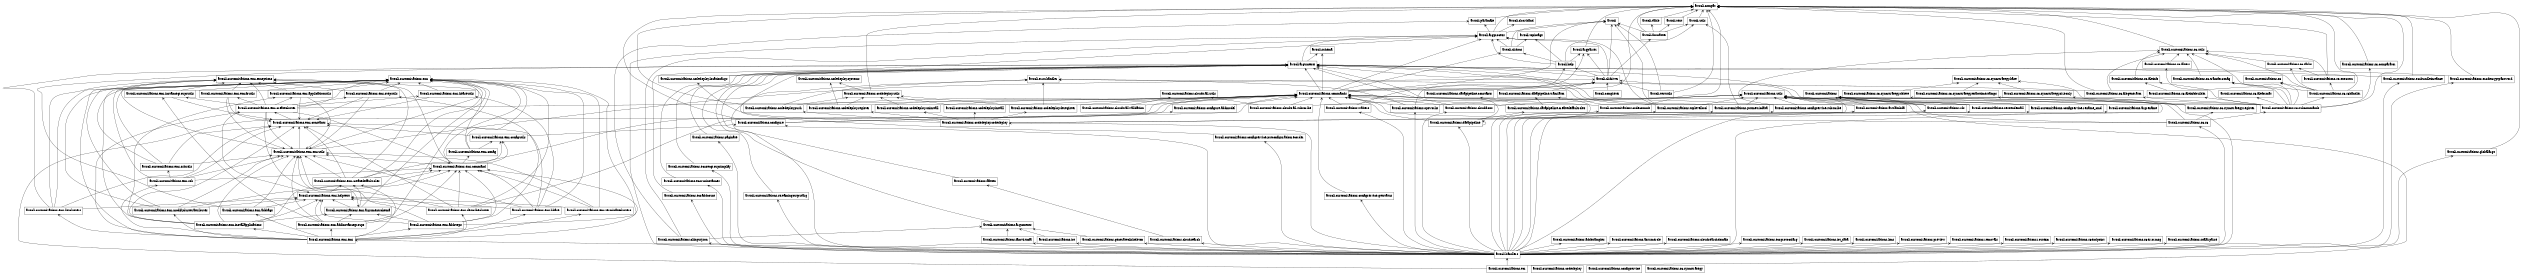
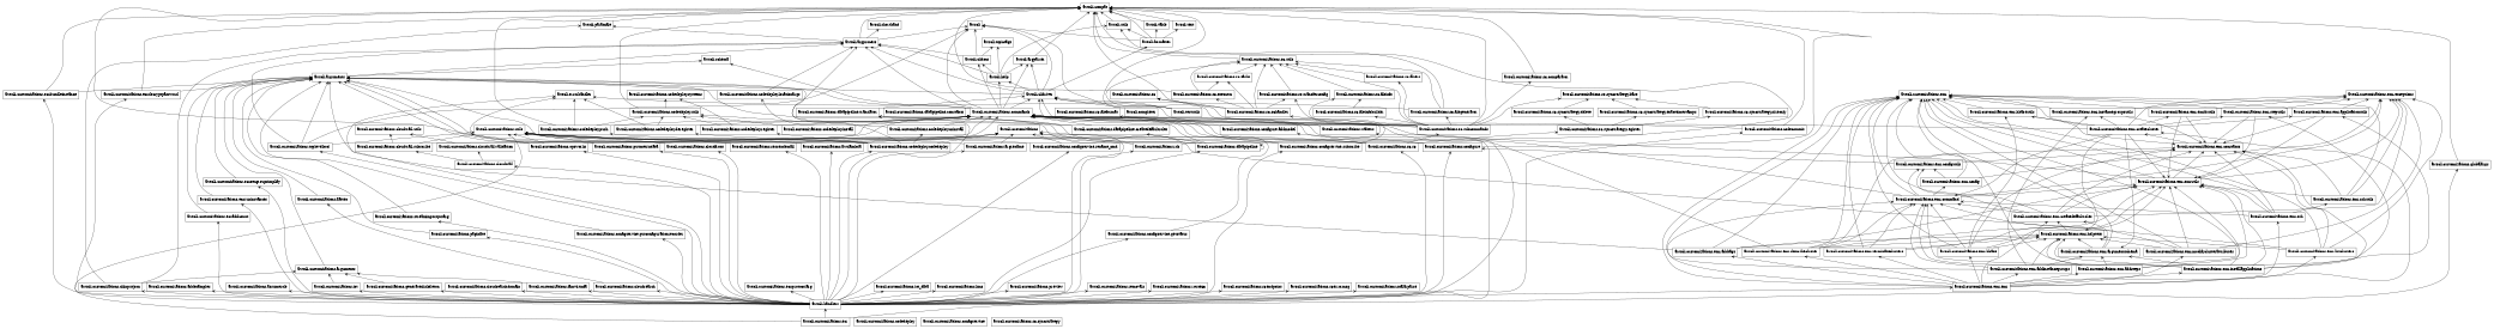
  digraph {
    rankdir=BT
    node [color=black shape=box style=solid]
    edge [arrowhead=open arrowtail=none]
    n1 [label=awscli]
    n2 [label="awscli.argparser"]
    n3 [label="awscli.compat"]
    n4 [label="awscli.argprocess"]
    n5 [label="awscli.paramfile"]
    n6 [label="awscli.shorthand"]
    n7 [label="awscli.arguments"]
    n8 [label="awscli.schema"]
    n9 [label="awscli.clidocs"]
    n10 [label="awscli.topictags"]
    n11 [label="awscli.clidriver"]
    n12 [label="awscli.formatter"]
    n13 [label="awscli.help"]
    n14 [label="awscli.utils"]
    n15 [label="awscli.table"]
    n16 [label="awscli.text"]
    n17 [label="awscli.completer"]
    n18 [label="awscli.customizations"]
    n19 [label="awscli.customizations.addexamples"]
    n20 [label="awscli.customizations.argrename"]
    n21 [label="awscli.customizations.utils"]
    n22 [label="awscli.customizations.arguments"]
    n23 [label="awscli.customizations.assumerole"]
    n24 [label="awscli.customizations.awslambda"]
    n25 [label="awscli.customizations.cliinputjson"]
    n26 [label="awscli.customizations.cloudfront"]
    n27 [label="awscli.customizations.commands"]
    n28 [label="awscli.customizations.cloudsearch"]
    n29 [label="awscli.customizations.flatten"]
    n30 [label="awscli.customizations.cloudsearchdomain"]
+   n31 [label="awscli.customizations.cloudtrail"]
    n32 [label="awscli.customizations.cloudtrail.subscribe"]
    n33 [label="awscli.customizations.cloudtrail.validation"]
    n34 [label="awscli.customizations.cloudtrail.utils"]
    n35 [label="awscli.customizations.codecommit"]
    n36 [label="awscli.customizations.codedeploy"]
    n37 [label="awscli.customizations.codedeploy.codedeploy"]
    n38 [label="awscli.customizations.codedeploy.deregister"]
    n39 [label="awscli.customizations.codedeploy.install"]
    n40 [label="awscli.customizations.codedeploy.locationargs"]
    n41 [label="awscli.customizations.codedeploy.push"]
    n42 [label="awscli.customizations.codedeploy.register"]
    n43 [label="awscli.customizations.codedeploy.uninstall"]
    n44 [label="awscli.customizations.codedeploy.utils"]
    n45 [label="awscli.errorhandler"]
    n46 [label="awscli.customizations.codedeploy.systems"]
    n47 [label="awscli.customizations.configservice"]
    n48 [label="awscli.customizations.configservice.getstatus"]
    n49 [label="awscli.customizations.configservice.putconfigurationrecorder"]
    n50 [label="awscli.customizations.configservice.rename_cmd"]
    n51 [label="awscli.customizations.configservice.subscribe"]
    n52 [label="awscli.customizations.s3.utils"]
    n53 [label="awscli.customizations.configure"]
    n54 [label="awscli.customizations.configure.addmodel"]
    n55 [label="awscli.customizations.datapipeline"]
    n56 [label="awscli.customizations.datapipeline.createdefaultroles"]
    n57 [label="awscli.customizations.datapipeline.translator"]
    n58 [label="awscli.customizations.datapipeline.constants"]
    n59 [label="awscli.customizations.ec2addcount"]
    n60 [label="awscli.customizations.ec2bundleinstance"]
    n61 [label="awscli.customizations.ec2decryptpassword"]
    n62 [label="awscli.customizations.ec2protocolarg"]
    n63 [label="awscli.customizations.ec2runinstances"]
    n64 [label="awscli.customizations.ec2secgroupsimplify"]
    n65 [label="awscli.customizations.ecr"]
    n66 [label="awscli.handlers"]
    n67 [label="awscli.customizations.emr"]
    n68 [label="awscli.customizations.emr.addinstancegroups"]
    n69 [label="awscli.customizations.emr.argumentschema"]
    n70 [label="awscli.customizations.emr.command"]
    n71 [label="awscli.customizations.emr.emrutils"]
    n72 [label="awscli.customizations.emr.helptext"]
    n73 [label="awscli.customizations.emr.instancegroupsutils"]
    n74 [label="awscli.customizations.emr.createdefaultroles"]
    n75 [label="awscli.customizations.emr.exceptions"]
    n76 [label="awscli.customizations.emr.config"]
    n77 [label="awscli.customizations.emr.configutils"]
    n78 [label="awscli.customizations.emr.constants"]
    n79 [label="awscli.customizations.emr.addsteps"]
    n80 [label="awscli.customizations.emr.steputils"]
    n81 [label="awscli.customizations.emr.addtags"]
    n82 [label="awscli.customizations.emr.applicationutils"]
    n83 [label="awscli.customizations.emr.createcluster"]
    n84 [label="awscli.customizations.emr.emrfsutils"]
    n85 [label="awscli.customizations.emr.hbaseutils"]
    n86 [label="awscli.customizations.emr.describecluster"]
    n87 [label="awscli.customizations.emr.emr"]
    n88 [label="awscli.customizations.emr.hbase"]
    n89 [label="awscli.customizations.emr.installapplications"]
    n90 [label="awscli.customizations.emr.listclusters"]
    n91 [label="awscli.customizations.emr.modifyclusterattributes"]
    n92 [label="awscli.customizations.emr.ssh"]
    n93 [label="awscli.customizations.emr.terminateclusters"]
    n94 [label="awscli.customizations.emr.sshutils"]
    n95 [label="awscli.customizations.generatecliskeleton"]
    n96 [label="awscli.customizations.globalargs"]
    n97 [label="awscli.customizations.iamvirtmfa"]
    n98 [label="awscli.customizations.iot"]
    n99 [label="awscli.customizations.iot_data"]
    n100 [label="awscli.customizations.kms"]
    n101 [label="awscli.customizations.opsworks"]
    n102 [label="awscli.customizations.paginate"]
    n103 [label="awscli.customizations.preview"]
    n104 [label="awscli.customizations.putmetricdata"]
    n105 [label="awscli.customizations.rds"]
    n106 [label="awscli.customizations.removals"]
    n107 [label="awscli.customizations.route53"]
    n108 [label="awscli.customizations.s3"]
    n109 [label="awscli.customizations.s3.comparator"]
    n110 [label="awscli.customizations.s3.executor"]
    n111 [label="awscli.customizations.s3.tasks"]
    n112 [label="awscli.customizations.s3.fileformat"]
    n113 [label="awscli.customizations.s3.filegenerator"]
    n114 [label="awscli.customizations.s3.fileinfo"]
    n115 [label="awscli.customizations.s3.fileinfobuilder"]
    n116 [label="awscli.customizations.s3.filters"]
    n117 [label="awscli.customizations.s3.s3"]
    n118 [label="awscli.customizations.s3.subcommands"]
    n119 [label="awscli.customizations.s3.syncstrategy.register"]
    n120 [label="awscli.customizations.s3.s3handler"]
    n121 [label="awscli.customizations.s3.transferconfig"]
    n122 [label="awscli.customizations.s3.syncstrategy.base"]
    n123 [label="awscli.customizations.s3.syncstrategy.delete"]
    n124 [label="awscli.customizations.s3.syncstrategy.exacttimestamps"]
    n125 [label="awscli.customizations.s3.syncstrategy.sizeonly"]
    n126 [label="awscli.customizations.s3.syncstrategy"]
    n127 [label="awscli.customizations.s3endpoint"]
    n128 [label="awscli.customizations.s3errormsg"]
    n129 [label="awscli.customizations.scalarparse"]
    n130 [label="awscli.customizations.sessendemail"]
    n131 [label="awscli.customizations.streamingoutputarg"]
    n132 [label="awscli.customizations.toplevelbool"]
    n133 [label="awscli.customizations.waiters"]
    n134 [label="awscli.testutils"]
    n2 -> n3
    n4 -> n1
    n4 -> n3
    n4 -> n5
    n4 -> n6
    n5 -> n3
    n7 -> n4
    n7 -> n8
    n9 -> n1
    n9 -> n4
    n9 -> n10
    n11 -> n1
    n11 -> n2
    n11 -> n4
    n11 -> n7
    n11 -> n12
    n11 -> n13
    n12 -> n1
    n12 -> n3
    n12 -> n14
    n12 -> n15
    n12 -> n16
    n13 -> n2
    n13 -> n4
    n13 -> n9
    n13 -> n10
    n13 -> n14
    n14 -> n3
    n15 -> n3
    n16 -> n3
    n17 -> n11
    n20 -> n18
    n20 -> n21
    n22 -> n7
    n24 -> n7
    n24 -> n18
    n24 -> n21
    n25 -> n4
    n25 -> n5
    n25 -> n22
    n26 -> n7
    n26 -> n21
    n26 -> n27
    n27 -> n1
    n27 -> n2
    n27 -> n4
    n27 -> n7
    n27 -> n8
    n27 -> n9
    n27 -> n11
    n27 -> n13
    n28 -> n29
    n29 -> n7
+   n31 -> n32
+   n31 -> n33
    n32 -> n21
    n32 -> n27
    n32 -> n34
    n33 -> n27
    n33 -> n34
    n35 -> n3
    n35 -> n27
    n37 -> n18
    n37 -> n21
    n37 -> n38
-   n37 -> n39
    n37 -> n40
    n37 -> n41
    n37 -> n42
    n37 -> n43
    n38 -> n27
    n38 -> n44
    n38 -> n45
    n39 -> n27
    n39 -> n44
    n40 -> n4
    n40 -> n7
    n41 -> n3
    n41 -> n27
    n41 -> n44
    n41 -> n45
    n42 -> n27
    n42 -> n44
    n42 -> n46
    n43 -> n27
    n43 -> n44
    n44 -> n3
    n44 -> n46
    n48 -> n27
    n49 -> n7
    n50 -> n18
    n50 -> n21
    n51 -> n21
    n51 -> n27
    n51 -> n52
    n52 -> n3
    n53 -> n3
    n53 -> n27
    n53 -> n54
    n54 -> n27
    n55 -> n7
    n55 -> n27
    n55 -> n55
    n55 -> n56
    n55 -> n57
    n56 -> n27
    n56 -> n57
    n56 -> n58
    n57 -> n11
    n59 -> n7
    n60 -> n3
    n60 -> n7
    n61 -> n3
    n61 -> n7
    n63 -> n7
    n64 -> n7
    n65 -> n21
    n65 -> n27
    n65 -> n66
    n66 -> n4
    n66 -> n18
    n66 -> n19
    n66 -> n20
    n66 -> n23
    n66 -> n24
    n66 -> n25
    n66 -> n26
    n66 -> n28
    n66 -> n30
+   n66 -> n31
    n66 -> n35
    n66 -> n37
    n66 -> n45
    n66 -> n48
    n66 -> n49
    n66 -> n50
    n66 -> n51
    n66 -> n53
    n66 -> n55
    n66 -> n59
    n66 -> n60
    n66 -> n61
    n66 -> n62
    n66 -> n63
    n66 -> n64
    n66 -> n87
    n66 -> n95
    n66 -> n96
    n66 -> n97
    n66 -> n98
    n66 -> n99
    n66 -> n100
    n66 -> n101
    n66 -> n102
    n66 -> n103
    n66 -> n104
    n66 -> n105
    n66 -> n106
    n66 -> n107
    n66 -> n117
    n66 -> n127
    n66 -> n128
    n66 -> n129
    n66 -> n130
    n66 -> n131
    n66 -> n132
    n66 -> n133
    n68 -> n67
    n68 -> n69
    n68 -> n70
    n68 -> n71
    n68 -> n72
    n68 -> n73
    n69 -> n67
    n69 -> n72
    n69 -> n74
    n70 -> n27
    n70 -> n67
    n70 -> n71
    n70 -> n75
    n70 -> n76
    n70 -> n77
    n71 -> n11
    n71 -> n67
    n71 -> n75
    n71 -> n78
    n72 -> n74
    n73 -> n67
    n73 -> n75
    n73 -> n78
    n74 -> n67
    n74 -> n70
    n74 -> n71
    n74 -> n75
    n74 -> n77
    n74 -> n78
    n76 -> n67
    n76 -> n75
    n76 -> n77
    n77 -> n53
    n77 -> n78
    n78 -> n83
    n79 -> n67
    n79 -> n69
    n79 -> n70
    n79 -> n71
    n79 -> n72
    n79 -> n80
    n80 -> n67
    n80 -> n71
    n80 -> n75
    n80 -> n78
    n81 -> n7
+   n81 -> n67
    n81 -> n71
    n81 -> n72
    n82 -> n67
    n82 -> n71
    n82 -> n75
    n82 -> n78
    n83 -> n27
    n83 -> n67
    n83 -> n69
    n83 -> n70
    n83 -> n71
    n83 -> n72
    n83 -> n73
    n83 -> n75
    n83 -> n80
    n83 -> n82
    n83 -> n84
    n83 -> n85
    n84 -> n67
    n84 -> n71
    n84 -> n75
    n84 -> n78
    n85 -> n67
    n85 -> n78
    n86 -> n27
    n86 -> n67
    n86 -> n70
    n86 -> n71
    n86 -> n72
    n86 -> n78
    n87 -> n67
    n87 -> n68
    n87 -> n70
    n87 -> n74
    n87 -> n79
    n87 -> n81
    n87 -> n83
    n87 -> n86
    n87 -> n88
    n87 -> n89
    n87 -> n90
    n87 -> n91
    n87 -> n92
    n87 -> n93
    n88 -> n67
    n88 -> n70
    n88 -> n71
    n88 -> n72
    n88 -> n78
    n88 -> n85
    n89 -> n67
    n89 -> n69
    n89 -> n70
    n89 -> n71
    n89 -> n72
    n89 -> n78
    n89 -> n82
    n90 -> n7
    n90 -> n67
    n90 -> n72
    n90 -> n75
    n90 -> n78
    n91 -> n67
    n91 -> n70
    n91 -> n71
    n91 -> n72
    n91 -> n75
    n92 -> n67
    n92 -> n70
    n92 -> n71
    n92 -> n78
    n92 -> n94
    n93 -> n67
    n93 -> n70
    n93 -> n71
    n93 -> n72
    n94 -> n67
    n94 -> n71
    n94 -> n75
    n94 -> n78
    n95 -> n22
    n96 -> n3
    n97 -> n22
    n98 -> n22
    n101 -> n3
    n101 -> n21
    n101 -> n27
    n101 -> n45
    n102 -> n7
    n104 -> n7
    n104 -> n14
    n104 -> n21
    n105 -> n11
    n105 -> n18
    n105 -> n21
    n109 -> n3
    n110 -> n3
    n110 -> n52
    n110 -> n111
    n111 -> n52
    n113 -> n3
    n113 -> n45
    n113 -> n52
    n114 -> n52
    n115 -> n114
    n116 -> n52
    n117 -> n18
    n117 -> n21
    n117 -> n27
    n117 -> n118
    n117 -> n119
    n118 -> n3
    n118 -> n27
    n118 -> n52
    n118 -> n108
    n118 -> n109
    n118 -> n112
    n118 -> n113
    n118 -> n114
    n118 -> n115
    n118 -> n116
    n118 -> n120
    n118 -> n121
    n118 -> n122
    n119 -> n123
    n119 -> n124
    n119 -> n125
    n120 -> n3
    n120 -> n52
    n120 -> n108
    n120 -> n110
    n120 -> n111
    n120 -> n121
    n121 -> n52
    n123 -> n122
    n124 -> n122
    n125 -> n122
    n130 -> n7
    n130 -> n18
    n130 -> n21
    n131 -> n7
    n132 -> n1
    n132 -> n4
    n132 -> n7
    n132 -> n21
    n133 -> n11
    n133 -> n27
    n134 -> n1
    n134 -> n3
    n134 -> n11
  }
